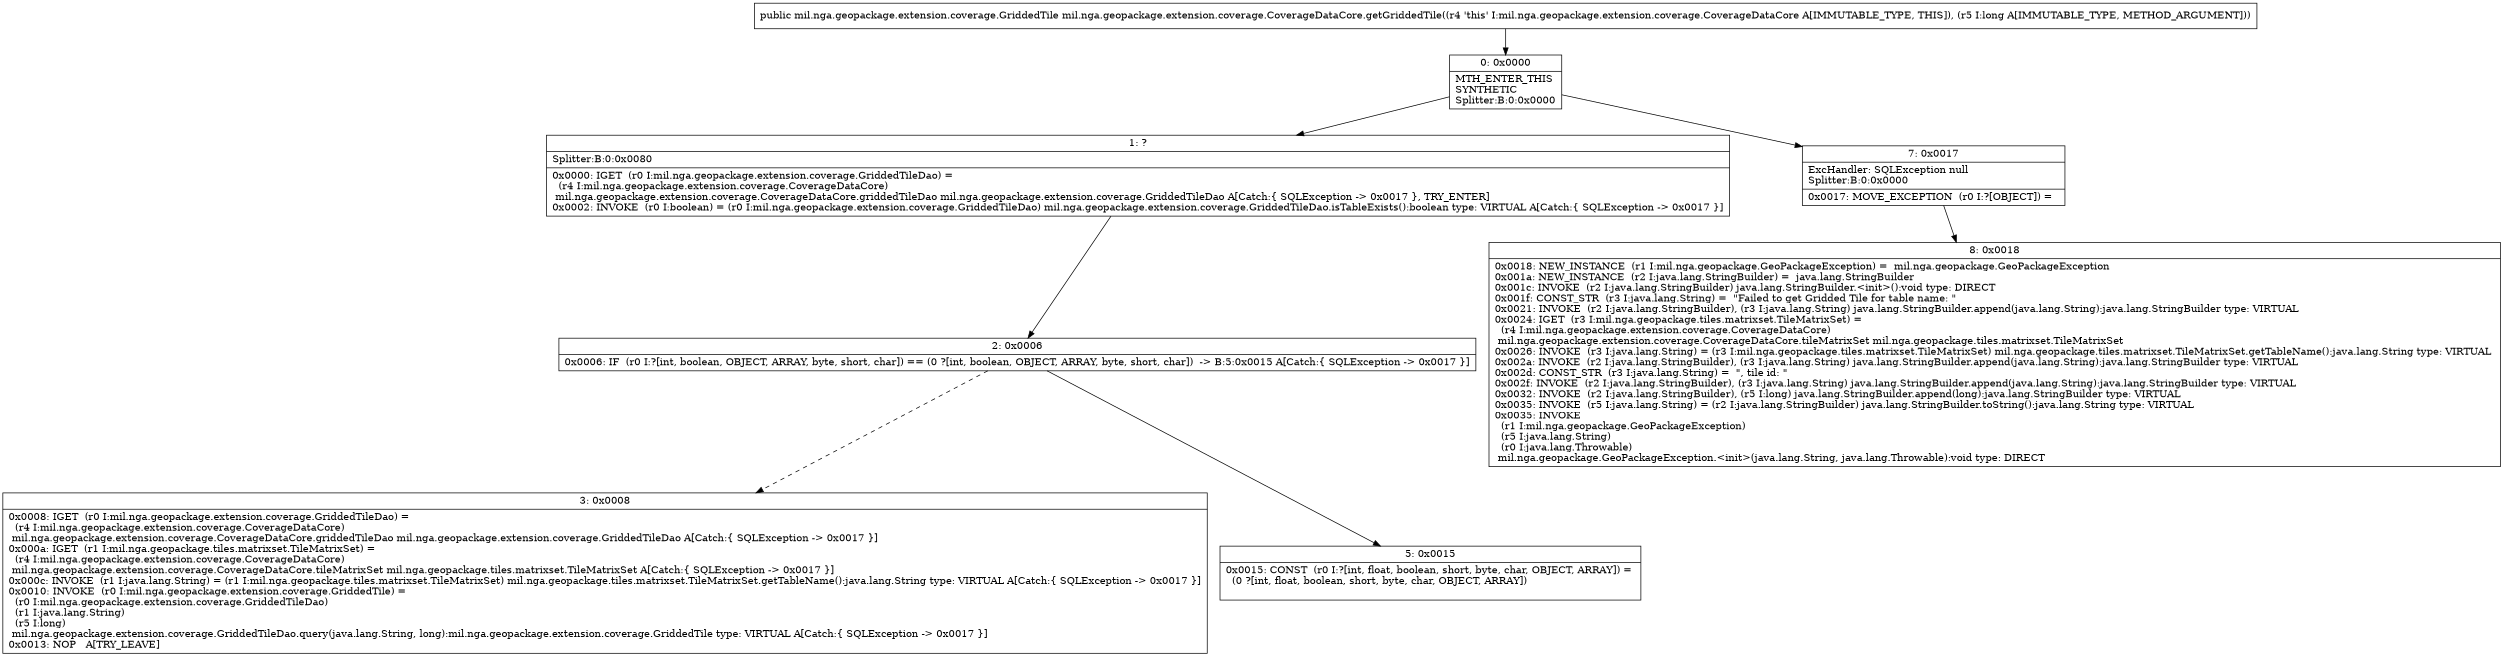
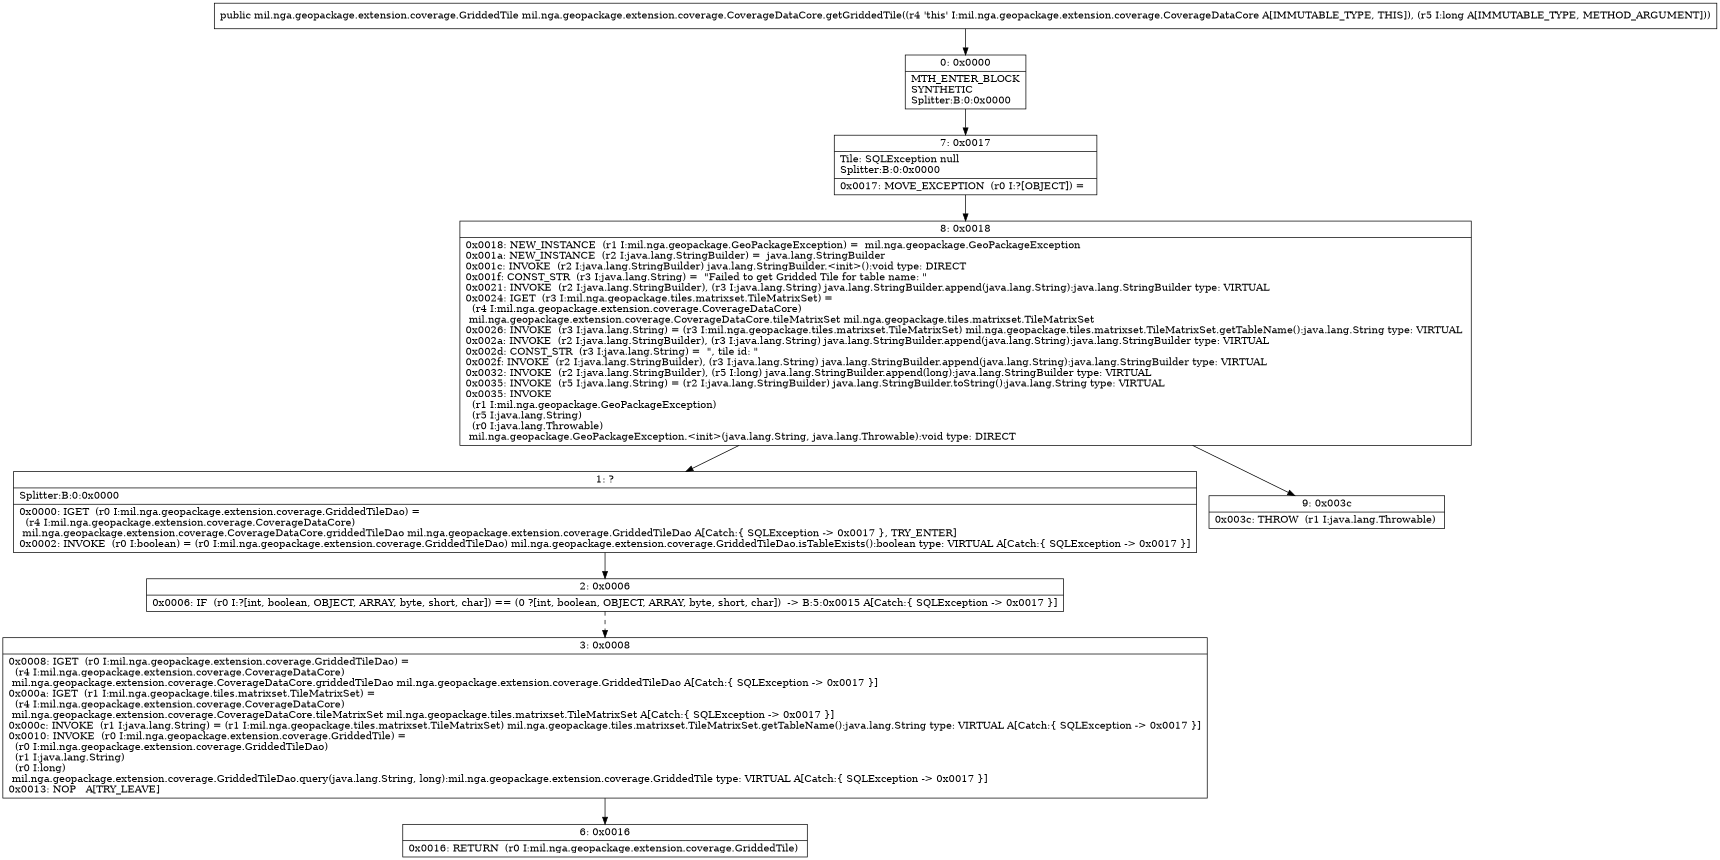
  digraph {
    node [shape=record]
-   n1 [label="{0\:\ 0x0000|MTH_ENTER_THIS\lSYNTHETIC\lSplitter:B:0:0x0000\l}"]
-   n2 [label="{1\:\ ?|Splitter:B:0:0x0080\l|0x0000: IGET  (r0 I:mil.nga.geopackage.extension.coverage.GriddedTileDao) = \l  (r4 I:mil.nga.geopackage.extension.coverage.CoverageDataCore)\l mil.nga.geopackage.extension.coverage.CoverageDataCore.griddedTileDao mil.nga.geopackage.extension.coverage.GriddedTileDao A[Catch:\{ SQLException \-\> 0x0017 \}, TRY_ENTER]\l0x0002: INVOKE  (r0 I:boolean) = (r0 I:mil.nga.geopackage.extension.coverage.GriddedTileDao) mil.nga.geopackage.extension.coverage.GriddedTileDao.isTableExists():boolean type: VIRTUAL A[Catch:\{ SQLException \-\> 0x0017 \}]\l}"]
-   n3 [label="{7\:\ 0x0017|ExcHandler: SQLException null\lSplitter:B:0:0x0000\l|0x0017: MOVE_EXCEPTION  (r0 I:?[OBJECT]) =  \l}"]
+   n1 [label="{0\:\ 0x0000|MTH_ENTER_BLOCK\lSYNTHETIC\lSplitter:B:0:0x0000\l}"]
+   n2 [label="{1\:\ ?|Splitter:B:0:0x0000\l|0x0000: IGET  (r0 I:mil.nga.geopackage.extension.coverage.GriddedTileDao) = \l  (r4 I:mil.nga.geopackage.extension.coverage.CoverageDataCore)\l mil.nga.geopackage.extension.coverage.CoverageDataCore.griddedTileDao mil.nga.geopackage.extension.coverage.GriddedTileDao A[Catch:\{ SQLException \-\> 0x0017 \}, TRY_ENTER]\l0x0002: INVOKE  (r0 I:boolean) = (r0 I:mil.nga.geopackage.extension.coverage.GriddedTileDao) mil.nga.geopackage.extension.coverage.GriddedTileDao.isTableExists():boolean type: VIRTUAL A[Catch:\{ SQLException \-\> 0x0017 \}]\l}"]
+   n3 [label="{7\:\ 0x0017|Tile: SQLException null\lSplitter:B:0:0x0000\l|0x0017: MOVE_EXCEPTION  (r0 I:?[OBJECT]) =  \l}"]
    n4 [label="{2\:\ 0x0006|0x0006: IF  (r0 I:?[int, boolean, OBJECT, ARRAY, byte, short, char]) == (0 ?[int, boolean, OBJECT, ARRAY, byte, short, char])  \-\> B:5:0x0015 A[Catch:\{ SQLException \-\> 0x0017 \}]\l}"]
    n5 [label="{8\:\ 0x0018|0x0018: NEW_INSTANCE  (r1 I:mil.nga.geopackage.GeoPackageException) =  mil.nga.geopackage.GeoPackageException \l0x001a: NEW_INSTANCE  (r2 I:java.lang.StringBuilder) =  java.lang.StringBuilder \l0x001c: INVOKE  (r2 I:java.lang.StringBuilder) java.lang.StringBuilder.\<init\>():void type: DIRECT \l0x001f: CONST_STR  (r3 I:java.lang.String) =  \"Failed to get Gridded Tile for table name: \" \l0x0021: INVOKE  (r2 I:java.lang.StringBuilder), (r3 I:java.lang.String) java.lang.StringBuilder.append(java.lang.String):java.lang.StringBuilder type: VIRTUAL \l0x0024: IGET  (r3 I:mil.nga.geopackage.tiles.matrixset.TileMatrixSet) = \l  (r4 I:mil.nga.geopackage.extension.coverage.CoverageDataCore)\l mil.nga.geopackage.extension.coverage.CoverageDataCore.tileMatrixSet mil.nga.geopackage.tiles.matrixset.TileMatrixSet \l0x0026: INVOKE  (r3 I:java.lang.String) = (r3 I:mil.nga.geopackage.tiles.matrixset.TileMatrixSet) mil.nga.geopackage.tiles.matrixset.TileMatrixSet.getTableName():java.lang.String type: VIRTUAL \l0x002a: INVOKE  (r2 I:java.lang.StringBuilder), (r3 I:java.lang.String) java.lang.StringBuilder.append(java.lang.String):java.lang.StringBuilder type: VIRTUAL \l0x002d: CONST_STR  (r3 I:java.lang.String) =  \", tile id: \" \l0x002f: INVOKE  (r2 I:java.lang.StringBuilder), (r3 I:java.lang.String) java.lang.StringBuilder.append(java.lang.String):java.lang.StringBuilder type: VIRTUAL \l0x0032: INVOKE  (r2 I:java.lang.StringBuilder), (r5 I:long) java.lang.StringBuilder.append(long):java.lang.StringBuilder type: VIRTUAL \l0x0035: INVOKE  (r5 I:java.lang.String) = (r2 I:java.lang.StringBuilder) java.lang.StringBuilder.toString():java.lang.String type: VIRTUAL \l0x0035: INVOKE  \l  (r1 I:mil.nga.geopackage.GeoPackageException)\l  (r5 I:java.lang.String)\l  (r0 I:java.lang.Throwable)\l mil.nga.geopackage.GeoPackageException.\<init\>(java.lang.String, java.lang.Throwable):void type: DIRECT \l}"]
-   n6 [label="{3\:\ 0x0008|0x0008: IGET  (r0 I:mil.nga.geopackage.extension.coverage.GriddedTileDao) = \l  (r4 I:mil.nga.geopackage.extension.coverage.CoverageDataCore)\l mil.nga.geopackage.extension.coverage.CoverageDataCore.griddedTileDao mil.nga.geopackage.extension.coverage.GriddedTileDao A[Catch:\{ SQLException \-\> 0x0017 \}]\l0x000a: IGET  (r1 I:mil.nga.geopackage.tiles.matrixset.TileMatrixSet) = \l  (r4 I:mil.nga.geopackage.extension.coverage.CoverageDataCore)\l mil.nga.geopackage.extension.coverage.CoverageDataCore.tileMatrixSet mil.nga.geopackage.tiles.matrixset.TileMatrixSet A[Catch:\{ SQLException \-\> 0x0017 \}]\l0x000c: INVOKE  (r1 I:java.lang.String) = (r1 I:mil.nga.geopackage.tiles.matrixset.TileMatrixSet) mil.nga.geopackage.tiles.matrixset.TileMatrixSet.getTableName():java.lang.String type: VIRTUAL A[Catch:\{ SQLException \-\> 0x0017 \}]\l0x0010: INVOKE  (r0 I:mil.nga.geopackage.extension.coverage.GriddedTile) = \l  (r0 I:mil.nga.geopackage.extension.coverage.GriddedTileDao)\l  (r1 I:java.lang.String)\l  (r5 I:long)\l mil.nga.geopackage.extension.coverage.GriddedTileDao.query(java.lang.String, long):mil.nga.geopackage.extension.coverage.GriddedTile type: VIRTUAL A[Catch:\{ SQLException \-\> 0x0017 \}]\l0x0013: NOP   A[TRY_LEAVE]\l}"]
-   n7 [label="{5\:\ 0x0015|0x0015: CONST  (r0 I:?[int, float, boolean, short, byte, char, OBJECT, ARRAY]) = \l  (0 ?[int, float, boolean, short, byte, char, OBJECT, ARRAY])\l \l}"]
+   n6 [label="{3\:\ 0x0008|0x0008: IGET  (r0 I:mil.nga.geopackage.extension.coverage.GriddedTileDao) = \l  (r4 I:mil.nga.geopackage.extension.coverage.CoverageDataCore)\l mil.nga.geopackage.extension.coverage.CoverageDataCore.griddedTileDao mil.nga.geopackage.extension.coverage.GriddedTileDao A[Catch:\{ SQLException \-\> 0x0017 \}]\l0x000a: IGET  (r1 I:mil.nga.geopackage.tiles.matrixset.TileMatrixSet) = \l  (r4 I:mil.nga.geopackage.extension.coverage.CoverageDataCore)\l mil.nga.geopackage.extension.coverage.CoverageDataCore.tileMatrixSet mil.nga.geopackage.tiles.matrixset.TileMatrixSet A[Catch:\{ SQLException \-\> 0x0017 \}]\l0x000c: INVOKE  (r1 I:java.lang.String) = (r1 I:mil.nga.geopackage.tiles.matrixset.TileMatrixSet) mil.nga.geopackage.tiles.matrixset.TileMatrixSet.getTableName():java.lang.String type: VIRTUAL A[Catch:\{ SQLException \-\> 0x0017 \}]\l0x0010: INVOKE  (r0 I:mil.nga.geopackage.extension.coverage.GriddedTile) = \l  (r0 I:mil.nga.geopackage.extension.coverage.GriddedTileDao)\l  (r1 I:java.lang.String)\l  (r0 I:long)\l mil.nga.geopackage.extension.coverage.GriddedTileDao.query(java.lang.String, long):mil.nga.geopackage.extension.coverage.GriddedTile type: VIRTUAL A[Catch:\{ SQLException \-\> 0x0017 \}]\l0x0013: NOP   A[TRY_LEAVE]\l}"]
+   n8 [label="{6\:\ 0x0016|0x0016: RETURN  (r0 I:mil.nga.geopackage.extension.coverage.GriddedTile) \l}"]
+   n9 [label="{9\:\ 0x003c|0x003c: THROW  (r1 I:java.lang.Throwable) \l}"]
    n10 [label="{public mil.nga.geopackage.extension.coverage.GriddedTile mil.nga.geopackage.extension.coverage.CoverageDataCore.getGriddedTile((r4 'this' I:mil.nga.geopackage.extension.coverage.CoverageDataCore A[IMMUTABLE_TYPE, THIS]), (r5 I:long A[IMMUTABLE_TYPE, METHOD_ARGUMENT])) }"]
-   n1 -> n2
+   n5 -> n2
    n1 -> n3
    n2 -> n4
    n3 -> n5
    n4 -> n6 [style=dashed]
-   n4 -> n7
+   n5 -> n9
+   n6 -> n8
    n10 -> n1
  }
